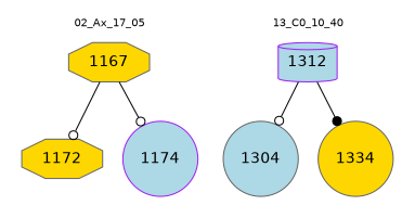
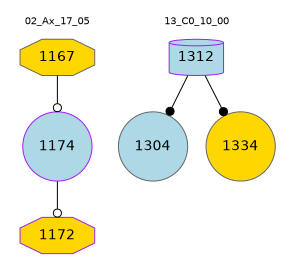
  digraph {
    fontname="DejaVu Sans"
    node [color=gray40 fillcolor=gold fontname="DejaVu Sans" shape=circle style=filled]
    edge [arrowhead=odot color=black fontname="DejaVu Sans"]
    n1 [label=1167 shape=octagon]
-   n2 [label=1172 shape=octagon]
+   n2 [color=purple label=1172 shape=octagon]
    n3 [color=purple fillcolor=lightblue label=1174]
    n4 [color=purple fillcolor=lightblue label=1312 shape=cylinder]
    n5 [fillcolor=lightblue label=1304]
    n6 [label=1334]
    subgraph cluster_1 {
      color=white
      fontsize=10
      label="02_Ax_17_05"
      n1
      n2
      n3
    }
    subgraph cluster_2 {
      color=white
      fontsize=10
-     label="13_C0_10_40"
+     label="13_C0_10_00"
      n4
      n5
      n6
    }
-   n1 -> n2
+   n3 -> n2
    n1 -> n3
-   n4 -> n5
+   n4 -> n5 [arrowhead=dot]
    n4 -> n6 [arrowhead=dot]
  }
